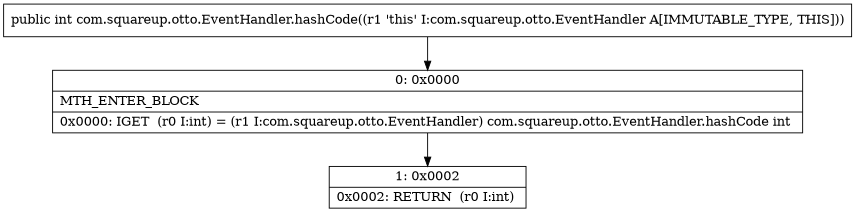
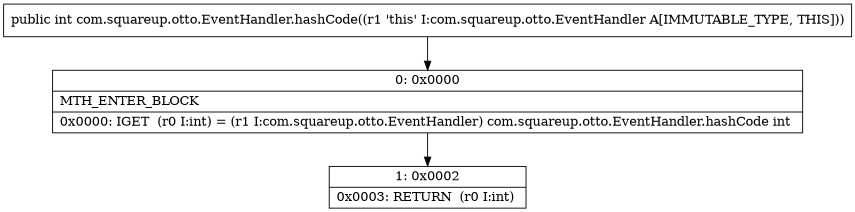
  digraph {
    node [shape=record]
    n1 [label="{0\:\ 0x0000|MTH_ENTER_BLOCK\l|0x0000: IGET  (r0 I:int) = (r1 I:com.squareup.otto.EventHandler) com.squareup.otto.EventHandler.hashCode int \l}"]
-   n2 [label="{1\:\ 0x0002|0x0002: RETURN  (r0 I:int) \l}"]
+   n2 [label="{1\:\ 0x0002|0x0003: RETURN  (r0 I:int) \l}"]
    n3 [label="{public int com.squareup.otto.EventHandler.hashCode((r1 'this' I:com.squareup.otto.EventHandler A[IMMUTABLE_TYPE, THIS])) }"]
    n1 -> n2
    n3 -> n1
  }
